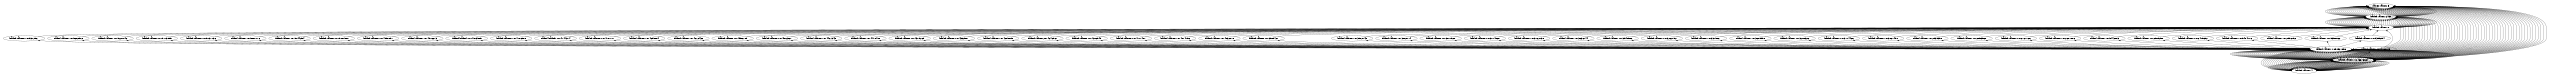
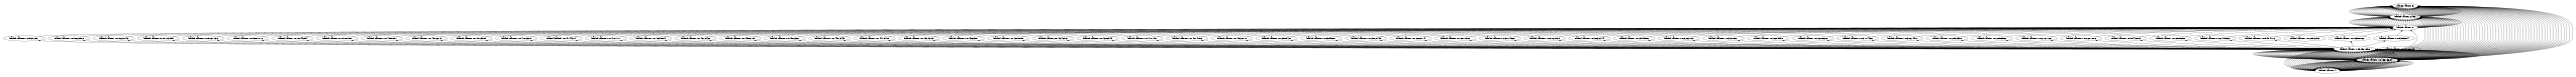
  digraph {
    edge [dir=back]
    n1 [label="values values- 5"]
-   "loaded values- -1246676664"
+   "loaded values- -1246676664" [label="values values- -1246676664"]
    "loaded values- 4"
    "loaded values- 2050"
    "loaded values- -1090521896"
    "loaded values- 1075484776"
    "loaded values- 0"
    "loaded values- 1075442083"
    "loaded values- 1075398062"
    "loaded values- 1075355254"
    "loaded values- 1075312561"
    "loaded values- 1075268502"
    "loaded values- 1075221042"
    "loaded values- 1075173855"
    "loaded values- 1075131136"
    "loaded values- 1075087176"
    n17 [label="loaded values- 1075044254"]
    "loaded values- 1075001580"
    "loaded values- 1074958857"
    "loaded values- 1074916213"
-   "loaded values- 1074873505" [label="loaded loaded- 1074873505"]
+   "loaded values- 1074873505"
    "loaded values- 1074786908"
    n23 [label="loaded loaded- 1074744274"]
    "loaded values- 1074701771"
    "loaded values- 1074659084"
    "loaded values- 1074612432"
    "loaded values- 1074556185"
    "loaded values- 1074512327"
    "loaded values- 1074461343"
    "loaded values- 1074418408"
    "loaded values- 1074375265"
    "loaded values- 1074332581"
    "loaded values- 1074289809"
    n34 [label="loaded values- 2074246967"]
    "loaded values- 1074202949"
    "loaded values- 1074160229"
    "loaded values- 1074117487"
    "loaded values- 1074074796"
    "loaded values- 1074032070"
    "loaded values- 1073989421"
+   "loaded values- 1073945601"
    "loaded values- 1073902743"
    "loaded values- 1073860114"
    "loaded values- 1073817520"
    "loaded values- 1073774828"
    "loaded values- 1073722138"
    "loaded values- 1073636744"
    "loaded values- 1073548586"
    n49 [label="loaded values- 1073262752"]
    "loaded values- 1073375861"
    "loaded values- 1073289990"
    "loaded values- 1073200322"
    "loaded values- 1073114466"
    "loaded values- 1073027450"
    "loaded values- 1072939358"
    "loaded values- 1072853560"
    "loaded values- 1072767766"
    "loaded values- 1072681886"
    "loaded values- 1072596152"
    "loaded values- 1072505298"
    "loaded values- 1072419652"
    n1 -> "loaded values- 2050"
    n1 -> "loaded values- 2050"
    n1 -> "loaded values- 2050"
    n1 -> "loaded values- 2050"
    n1 -> "loaded values- 2050"
    n1 -> "loaded values- 2050"
    n1 -> "loaded values- 2050"
    n1 -> "loaded values- 2050"
    n1 -> "loaded values- 2050"
    n1 -> "loaded values- 2050"
    n1 -> "loaded values- 2050"
    n1 -> "loaded values- 2050"
    n1 -> "loaded values- 2050"
    n1 -> "loaded values- 2050"
    n1 -> "loaded values- 2050"
    n1 -> "loaded values- 2050"
    n1 -> "loaded values- 2050"
    n1 -> "loaded values- 2050"
    n1 -> "loaded values- 2050"
    n1 -> "loaded values- 2050"
    n1 -> "loaded values- 2050"
    n1 -> "loaded values- 2050"
    n1 -> "loaded values- 2050"
    n1 -> "loaded values- 2050"
    n1 -> "loaded values- 2050"
    n1 -> "loaded values- 2050"
    n1 -> "loaded values- 2050"
    n1 -> "loaded values- 2050"
    n1 -> "loaded values- 2050"
    n1 -> "loaded values- 2050"
    n1 -> "loaded values- 2050"
    n1 -> "loaded values- 2050"
    n1 -> "loaded values- 2050"
    n1 -> "loaded values- 2050"
    n1 -> "loaded values- 2050"
    n1 -> "loaded values- 2050"
    n1 -> "loaded values- 2050"
    n1 -> "loaded values- 2050"
    n1 -> "loaded values- 2050"
    n1 -> "loaded values- 2050"
    n1 -> "loaded values- 2050"
    n1 -> "loaded values- 2050"
    n1 -> "loaded values- 2050"
    n1 -> "loaded values- 2050"
    n1 -> "loaded values- 2050"
    n1 -> "loaded values- 2050"
    n1 -> "loaded values- 2050"
    n1 -> "loaded values- 2050"
    n1 -> "loaded values- 2050"
    n1 -> "loaded values- 2050"
    n1 -> "loaded values- 2050"
    n1 -> "loaded values- 2050"
    n1 -> "loaded values- 2050"
    n1 -> "loaded values- 2050"
    n1 -> "loaded values- 2050"
    n1 -> "loaded values- 2050"
    "loaded values- -1246676664" -> n1
    "loaded values- -1246676664" -> n1
    "loaded values- -1246676664" -> n1
    "loaded values- -1246676664" -> n1
    "loaded values- -1246676664" -> n1
    "loaded values- -1246676664" -> n1
    "loaded values- -1246676664" -> n1
    "loaded values- -1246676664" -> n1
    "loaded values- -1246676664" -> n1
    "loaded values- -1246676664" -> n1
    "loaded values- -1246676664" -> n1
    "loaded values- -1246676664" -> n1
    "loaded values- -1246676664" -> n1
    "loaded values- -1246676664" -> n1
    "loaded values- -1246676664" -> n1
    "loaded values- -1246676664" -> n1
    "loaded values- -1246676664" -> n1
    "loaded values- -1246676664" -> n1
    "loaded values- -1246676664" -> n1
    "loaded values- -1246676664" -> n1
    "loaded values- -1246676664" -> n1
    "loaded values- -1246676664" -> n1
    "loaded values- -1246676664" -> n1
    "loaded values- -1246676664" -> n1
    "loaded values- -1246676664" -> n1
    "loaded values- -1246676664" -> n1
    "loaded values- -1246676664" -> n1
    "loaded values- -1246676664" -> n1
    "loaded values- -1246676664" -> n1
    "loaded values- -1246676664" -> n1
    "loaded values- -1246676664" -> n1
    "loaded values- -1246676664" -> n1
    "loaded values- -1246676664" -> n1
    "loaded values- -1246676664" -> n1
    "loaded values- -1246676664" -> n1
    "loaded values- -1246676664" -> n1
    "loaded values- -1246676664" -> n1
    "loaded values- -1246676664" -> n1
    "loaded values- -1246676664" -> n1
    "loaded values- -1246676664" -> n1
    "loaded values- -1246676664" -> n1
    "loaded values- -1246676664" -> n1
    "loaded values- -1246676664" -> n1
    "loaded values- -1246676664" -> n1
    "loaded values- -1246676664" -> n1
    "loaded values- -1246676664" -> n1
    "loaded values- -1246676664" -> n1
    "loaded values- -1246676664" -> n1
    "loaded values- -1246676664" -> n1
    "loaded values- -1246676664" -> n1
    "loaded values- -1246676664" -> n1
    "loaded values- -1246676664" -> n1
    "loaded values- -1246676664" -> n1
    "loaded values- -1246676664" -> n1
    "loaded values- -1246676664" -> n1
    "loaded values- -1246676664" -> "loaded values- 4"
    "loaded values- -1246676664" -> "loaded values- 4"
    "loaded values- -1246676664" -> "loaded values- 4"
    "loaded values- -1246676664" -> "loaded values- 4"
    "loaded values- -1246676664" -> "loaded values- 4"
    "loaded values- -1246676664" -> "loaded values- 4"
    "loaded values- -1246676664" -> "loaded values- 4"
    "loaded values- -1246676664" -> "loaded values- 4"
    "loaded values- -1246676664" -> "loaded values- 4"
    "loaded values- -1246676664" -> "loaded values- 4"
    "loaded values- -1246676664" -> "loaded values- 4"
    "loaded values- -1246676664" -> "loaded values- 4"
    "loaded values- -1246676664" -> "loaded values- 4"
    "loaded values- -1246676664" -> "loaded values- 4"
    "loaded values- -1246676664" -> "loaded values- 4"
    "loaded values- -1246676664" -> "loaded values- 4"
    "loaded values- -1246676664" -> "loaded values- 4"
    "loaded values- -1246676664" -> "loaded values- 4"
    "loaded values- -1246676664" -> "loaded values- 4"
    "loaded values- -1246676664" -> "loaded values- 4"
    "loaded values- -1246676664" -> "loaded values- 4"
    "loaded values- -1246676664" -> "loaded values- 4"
    "loaded values- -1246676664" -> "loaded values- 4"
    "loaded values- -1246676664" -> "loaded values- 4"
    "loaded values- -1246676664" -> "loaded values- 4"
    "loaded values- -1246676664" -> "loaded values- 4"
    "loaded values- -1246676664" -> "loaded values- 4"
    "loaded values- -1246676664" -> "loaded values- 4"
    "loaded values- -1246676664" -> "loaded values- 4"
    "loaded values- -1246676664" -> "loaded values- 4"
    "loaded values- -1246676664" -> "loaded values- 4"
    "loaded values- -1246676664" -> "loaded values- 4"
    "loaded values- -1246676664" -> "loaded values- 4"
    "loaded values- -1246676664" -> "loaded values- 4"
    "loaded values- -1246676664" -> "loaded values- 4"
    "loaded values- -1246676664" -> "loaded values- 4"
    "loaded values- -1246676664" -> "loaded values- 4"
    "loaded values- -1246676664" -> "loaded values- 4"
    "loaded values- -1246676664" -> "loaded values- 4"
    "loaded values- -1246676664" -> "loaded values- 4"
    "loaded values- -1246676664" -> "loaded values- 4"
    "loaded values- -1246676664" -> "loaded values- 4"
    "loaded values- -1246676664" -> "loaded values- 4"
    "loaded values- -1246676664" -> "loaded values- 4"
    "loaded values- -1246676664" -> "loaded values- 4"
    "loaded values- -1246676664" -> "loaded values- 4"
    "loaded values- -1246676664" -> "loaded values- 4"
    "loaded values- -1246676664" -> "loaded values- 4"
    "loaded values- -1246676664" -> "loaded values- 4"
    "loaded values- -1246676664" -> "loaded values- 4"
    "loaded values- -1246676664" -> "loaded values- 4"
    "loaded values- -1246676664" -> "loaded values- 4"
    "loaded values- -1246676664" -> "loaded values- 4"
    "loaded values- -1246676664" -> "loaded values- 4"
    "loaded values- -1246676664" -> "loaded values- 4"
    "loaded values- 4" -> "loaded values- -1090521896"
    "loaded values- 4" -> "loaded values- -1090521896"
    "loaded values- 4" -> "loaded values- -1090521896"
    "loaded values- 4" -> "loaded values- -1090521896"
    "loaded values- 4" -> "loaded values- -1090521896"
    "loaded values- 4" -> "loaded values- -1090521896"
    "loaded values- 4" -> "loaded values- -1090521896"
    "loaded values- 4" -> "loaded values- -1090521896"
    "loaded values- 4" -> "loaded values- -1090521896"
    "loaded values- 4" -> "loaded values- -1090521896"
    "loaded values- 4" -> "loaded values- -1090521896"
    "loaded values- 4" -> "loaded values- -1090521896"
    "loaded values- 4" -> "loaded values- -1090521896"
    "loaded values- 4" -> "loaded values- -1090521896"
    "loaded values- 4" -> "loaded values- -1090521896"
    "loaded values- 4" -> "loaded values- -1090521896"
    "loaded values- 4" -> "loaded values- -1090521896"
    "loaded values- 4" -> "loaded values- -1090521896"
    "loaded values- 4" -> "loaded values- -1090521896"
    "loaded values- 4" -> "loaded values- -1090521896"
    "loaded values- 4" -> "loaded values- -1090521896"
    "loaded values- 4" -> "loaded values- -1090521896"
    "loaded values- 4" -> "loaded values- -1090521896"
    "loaded values- 4" -> "loaded values- -1090521896"
    "loaded values- 4" -> "loaded values- -1090521896"
    "loaded values- 4" -> "loaded values- -1090521896"
    "loaded values- 4" -> "loaded values- -1090521896"
    "loaded values- 4" -> "loaded values- -1090521896"
    "loaded values- 4" -> "loaded values- -1090521896"
    "loaded values- 4" -> "loaded values- -1090521896"
    "loaded values- 4" -> "loaded values- -1090521896"
    "loaded values- 4" -> "loaded values- -1090521896"
    "loaded values- 4" -> "loaded values- -1090521896"
    "loaded values- 4" -> "loaded values- -1090521896"
    "loaded values- 4" -> "loaded values- -1090521896"
    "loaded values- 4" -> "loaded values- -1090521896"
    "loaded values- 4" -> "loaded values- -1090521896"
    "loaded values- 4" -> "loaded values- -1090521896"
    "loaded values- 4" -> "loaded values- -1090521896"
    "loaded values- 4" -> "loaded values- -1090521896"
    "loaded values- 4" -> "loaded values- -1090521896"
    "loaded values- 4" -> "loaded values- -1090521896"
    "loaded values- 4" -> "loaded values- -1090521896"
    "loaded values- 4" -> "loaded values- -1090521896"
    "loaded values- 4" -> "loaded values- -1090521896"
    "loaded values- 4" -> "loaded values- -1090521896"
    "loaded values- 4" -> "loaded values- -1090521896"
    "loaded values- 4" -> "loaded values- -1090521896"
    "loaded values- 4" -> "loaded values- -1090521896"
    "loaded values- 4" -> "loaded values- -1090521896"
    "loaded values- 4" -> "loaded values- -1090521896"
    "loaded values- 4" -> "loaded values- -1090521896"
    "loaded values- 4" -> "loaded values- -1090521896"
    "loaded values- 4" -> "loaded values- -1090521896"
    "loaded values- 4" -> "loaded values- -1090521896"
    "loaded values- 2050" -> "loaded values- 0"
    "loaded values- 2050" -> "loaded values- 0"
    "loaded values- 2050" -> "loaded values- 0"
    "loaded values- 2050" -> "loaded values- 0"
    "loaded values- 2050" -> "loaded values- 0"
    "loaded values- 2050" -> "loaded values- 0"
    "loaded values- 2050" -> "loaded values- 0"
    "loaded values- 2050" -> "loaded values- 0"
    "loaded values- 2050" -> "loaded values- 0"
    "loaded values- 2050" -> "loaded values- 0"
    "loaded values- 2050" -> "loaded values- 0"
    "loaded values- 2050" -> "loaded values- 0"
    "loaded values- 2050" -> "loaded values- 0"
    "loaded values- 2050" -> "loaded values- 0"
    "loaded values- 2050" -> "loaded values- 0"
    "loaded values- 2050" -> "loaded values- 0"
    "loaded values- 2050" -> "loaded values- 0"
    "loaded values- 2050" -> "loaded values- 0"
    "loaded values- 2050" -> "loaded values- 0"
    "loaded values- 2050" -> "loaded values- 0"
    "loaded values- 2050" -> "loaded values- 0"
    "loaded values- 2050" -> "loaded values- 0"
    "loaded values- 2050" -> "loaded values- 0"
    "loaded values- 2050" -> "loaded values- 0"
    "loaded values- 2050" -> "loaded values- 0"
    "loaded values- 2050" -> "loaded values- 0"
    "loaded values- 2050" -> "loaded values- 0"
    "loaded values- 2050" -> "loaded values- 0"
    "loaded values- 2050" -> "loaded values- 0"
    "loaded values- 2050" -> "loaded values- 0"
    "loaded values- 2050" -> "loaded values- 0"
    "loaded values- 2050" -> "loaded values- 0"
    "loaded values- 2050" -> "loaded values- 0"
    "loaded values- 2050" -> "loaded values- 0"
    "loaded values- 2050" -> "loaded values- 0"
    "loaded values- 2050" -> "loaded values- 0"
    "loaded values- 2050" -> "loaded values- 0"
    "loaded values- 2050" -> "loaded values- 0"
    "loaded values- 2050" -> "loaded values- 0"
    "loaded values- 2050" -> "loaded values- 0"
    "loaded values- 2050" -> "loaded values- 0"
    "loaded values- 2050" -> "loaded values- 0"
    "loaded values- 2050" -> "loaded values- 0"
    "loaded values- 2050" -> "loaded values- 0"
    "loaded values- 2050" -> "loaded values- 0"
    "loaded values- 2050" -> "loaded values- 0"
    "loaded values- 2050" -> "loaded values- 0"
    "loaded values- 2050" -> "loaded values- 0"
    "loaded values- 2050" -> "loaded values- 0"
    "loaded values- 2050" -> "loaded values- 0"
    "loaded values- 2050" -> "loaded values- 0"
    "loaded values- 2050" -> "loaded values- 0"
    "loaded values- 2050" -> "loaded values- 0"
    "loaded values- 2050" -> "loaded values- 0"
    "loaded values- 2050" -> "loaded values- 0"
    "loaded values- 2050" -> "loaded values- 0"
    "loaded values- -1090521896" -> "loaded values- -1246676664"
    "loaded values- -1090521896" -> "loaded values- -1246676664"
    "loaded values- -1090521896" -> "loaded values- -1246676664"
    "loaded values- -1090521896" -> "loaded values- -1246676664"
    "loaded values- -1090521896" -> "loaded values- -1246676664"
    "loaded values- -1090521896" -> "loaded values- -1246676664"
    "loaded values- -1090521896" -> "loaded values- -1246676664"
    "loaded values- -1090521896" -> "loaded values- -1246676664"
    "loaded values- -1090521896" -> "loaded values- -1246676664"
    "loaded values- -1090521896" -> "loaded values- -1246676664"
    "loaded values- -1090521896" -> "loaded values- -1246676664"
    "loaded values- -1090521896" -> "loaded values- -1246676664"
    "loaded values- -1090521896" -> "loaded values- -1246676664"
    "loaded values- -1090521896" -> "loaded values- -1246676664"
    "loaded values- -1090521896" -> "loaded values- -1246676664"
    "loaded values- -1090521896" -> "loaded values- -1246676664"
    "loaded values- -1090521896" -> "loaded values- -1246676664"
    "loaded values- -1090521896" -> "loaded values- -1246676664"
    "loaded values- -1090521896" -> "loaded values- -1246676664"
    "loaded values- -1090521896" -> "loaded values- -1246676664"
    "loaded values- -1090521896" -> "loaded values- -1246676664"
    "loaded values- -1090521896" -> "loaded values- -1246676664"
    "loaded values- -1090521896" -> "loaded values- -1246676664"
    "loaded values- -1090521896" -> "loaded values- -1246676664"
    "loaded values- -1090521896" -> "loaded values- -1246676664"
    "loaded values- -1090521896" -> "loaded values- -1246676664"
    "loaded values- -1090521896" -> "loaded values- -1246676664"
    "loaded values- -1090521896" -> "loaded values- -1246676664"
    "loaded values- -1090521896" -> "loaded values- -1246676664"
    "loaded values- -1090521896" -> "loaded values- -1246676664"
    "loaded values- -1090521896" -> "loaded values- -1246676664"
    "loaded values- -1090521896" -> "loaded values- -1246676664"
    "loaded values- -1090521896" -> "loaded values- -1246676664"
    "loaded values- -1090521896" -> "loaded values- -1246676664"
    "loaded values- -1090521896" -> "loaded values- -1246676664"
    "loaded values- -1090521896" -> "loaded values- -1246676664"
    "loaded values- -1090521896" -> "loaded values- -1246676664"
    "loaded values- -1090521896" -> "loaded values- -1246676664"
    "loaded values- -1090521896" -> "loaded values- -1246676664"
    "loaded values- -1090521896" -> "loaded values- -1246676664"
    "loaded values- -1090521896" -> "loaded values- -1246676664"
    "loaded values- -1090521896" -> "loaded values- -1246676664"
    "loaded values- -1090521896" -> "loaded values- -1246676664"
    "loaded values- -1090521896" -> "loaded values- -1246676664"
    "loaded values- -1090521896" -> "loaded values- -1246676664"
    "loaded values- -1090521896" -> "loaded values- -1246676664"
    "loaded values- -1090521896" -> "loaded values- -1246676664"
    "loaded values- -1090521896" -> "loaded values- -1246676664"
    "loaded values- -1090521896" -> "loaded values- -1246676664"
    "loaded values- -1090521896" -> "loaded values- -1246676664"
    "loaded values- -1090521896" -> "loaded values- -1246676664"
    "loaded values- -1090521896" -> "loaded values- -1246676664"
    "loaded values- -1090521896" -> "loaded values- -1246676664"
    "loaded values- -1090521896" -> "loaded values- -1246676664"
    "loaded values- -1090521896" -> "loaded values- -1246676664"
    "loaded values- -1090521896" -> "loaded values- -1246676664"
    "loaded values- -1090521896" -> "loaded values- -1246676664"
    "loaded values- -1090521896" -> "loaded values- -1246676664"
    "loaded values- -1090521896" -> "loaded values- -1246676664"
    "loaded values- -1090521896" -> "loaded values- -1246676664"
    "loaded values- -1090521896" -> "loaded values- -1246676664"
    "loaded values- -1090521896" -> "loaded values- -1246676664"
    "loaded values- -1090521896" -> "loaded values- -1246676664"
    "loaded values- -1090521896" -> "loaded values- -1246676664"
    "loaded values- -1090521896" -> "loaded values- -1246676664"
    "loaded values- -1090521896" -> "loaded values- -1246676664"
    "loaded values- -1090521896" -> "loaded values- -1246676664"
    "loaded values- -1090521896" -> "loaded values- -1246676664"
    "loaded values- -1090521896" -> "loaded values- -1246676664"
    "loaded values- -1090521896" -> "loaded values- -1246676664"
    "loaded values- -1090521896" -> "loaded values- -1246676664"
    "loaded values- -1090521896" -> "loaded values- -1246676664"
    "loaded values- -1090521896" -> "loaded values- -1246676664"
    "loaded values- -1090521896" -> "loaded values- -1246676664"
    "loaded values- -1090521896" -> "loaded values- -1246676664"
    "loaded values- -1090521896" -> "loaded values- -1246676664"
    "loaded values- -1090521896" -> "loaded values- -1246676664"
    "loaded values- -1090521896" -> "loaded values- -1246676664"
    "loaded values- -1090521896" -> "loaded values- -1246676664"
    "loaded values- -1090521896" -> "loaded values- -1246676664"
    "loaded values- -1090521896" -> "loaded values- -1246676664"
    "loaded values- -1090521896" -> "loaded values- -1246676664"
    "loaded values- -1090521896" -> "loaded values- -1246676664"
    "loaded values- -1090521896" -> "loaded values- -1246676664"
    "loaded values- -1090521896" -> "loaded values- -1246676664"
    "loaded values- -1090521896" -> "loaded values- -1246676664"
    "loaded values- -1090521896" -> "loaded values- -1246676664"
    "loaded values- -1090521896" -> "loaded values- -1246676664"
    "loaded values- -1090521896" -> "loaded values- -1246676664"
    "loaded values- -1090521896" -> "loaded values- -1246676664"
    "loaded values- -1090521896" -> "loaded values- -1246676664"
    "loaded values- -1090521896" -> "loaded values- -1246676664"
    "loaded values- -1090521896" -> "loaded values- -1246676664"
    "loaded values- -1090521896" -> "loaded values- -1246676664"
    "loaded values- -1090521896" -> "loaded values- -1246676664"
    "loaded values- -1090521896" -> "loaded values- -1246676664"
    "loaded values- -1090521896" -> "loaded values- -1246676664"
    "loaded values- -1090521896" -> "loaded values- -1246676664"
    "loaded values- -1090521896" -> "loaded values- -1246676664"
    "loaded values- -1090521896" -> "loaded values- -1246676664"
    "loaded values- -1090521896" -> "loaded values- -1246676664"
    "loaded values- -1090521896" -> "loaded values- -1246676664"
    "loaded values- -1090521896" -> "loaded values- -1246676664"
    "loaded values- -1090521896" -> "loaded values- -1246676664"
    "loaded values- -1090521896" -> "loaded values- -1246676664"
    "loaded values- -1090521896" -> "loaded values- -1246676664"
    "loaded values- -1090521896" -> "loaded values- -1246676664"
    "loaded values- -1090521896" -> "loaded values- -1246676664"
    "loaded values- -1090521896" -> "loaded values- -1246676664"
    "loaded values- -1090521896" -> "loaded values- -1246676664"
    "loaded values- -1090521896" -> "loaded values- -1246676664"
    "loaded values- 1075484776" -> "loaded values- -1090521896"
    "loaded values- 0" -> "loaded values- 1075484776"
    "loaded values- 0" -> "loaded values- 1075442083"
    "loaded values- 0" -> "loaded values- 1075398062"
    "loaded values- 0" -> "loaded values- 1075355254"
    "loaded values- 0" -> "loaded values- 1075312561"
    "loaded values- 0" -> "loaded values- 1075268502"
    "loaded values- 0" -> "loaded values- 1075221042"
    "loaded values- 0" -> "loaded values- 1075173855"
    "loaded values- 0" -> "loaded values- 1075131136"
    "loaded values- 0" -> "loaded values- 1075087176"
    "loaded values- 0" -> n17
    "loaded values- 0" -> "loaded values- 1075001580"
    "loaded values- 0" -> "loaded values- 1074958857"
    "loaded values- 0" -> "loaded values- 1074916213"
    "loaded values- 0" -> "loaded values- 1074873505"
    "loaded values- 0" -> "loaded values- 1074786908"
    "loaded values- 0" -> n23
    "loaded values- 0" -> "loaded values- 1074701771"
    "loaded values- 0" -> "loaded values- 1074659084"
+   "loaded values- 0" -> "loaded values- 1074612432"
    "loaded values- 0" -> "loaded values- 1074556185"
    "loaded values- 0" -> "loaded values- 1074512327"
    "loaded values- 0" -> "loaded values- 1074461343"
    "loaded values- 0" -> "loaded values- 1074418408"
    "loaded values- 0" -> "loaded values- 1074375265"
    "loaded values- 0" -> "loaded values- 1074332581"
    "loaded values- 0" -> "loaded values- 1074289809"
    "loaded values- 0" -> n34
    "loaded values- 0" -> "loaded values- 1074202949"
    "loaded values- 0" -> "loaded values- 1074160229"
    "loaded values- 0" -> "loaded values- 1074117487"
    "loaded values- 0" -> "loaded values- 1074074796"
    "loaded values- 0" -> "loaded values- 1074032070"
    "loaded values- 0" -> "loaded values- 1073989421"
+   "loaded values- 0" -> "loaded values- 1073945601"
    "loaded values- 0" -> "loaded values- 1073902743"
    "loaded values- 0" -> "loaded values- 1073860114"
    "loaded values- 0" -> "loaded values- 1073817520"
    "loaded values- 0" -> "loaded values- 1073774828"
    "loaded values- 0" -> "loaded values- 1073722138"
    "loaded values- 0" -> "loaded values- 1073636744"
    "loaded values- 0" -> "loaded values- 1073548586"
    "loaded values- 0" -> n49
    "loaded values- 0" -> "loaded values- 1073375861"
    "loaded values- 0" -> "loaded values- 1073289990"
    "loaded values- 0" -> "loaded values- 1073200322"
    "loaded values- 0" -> "loaded values- 1073114466"
    "loaded values- 0" -> "loaded values- 1073027450"
    "loaded values- 0" -> "loaded values- 1072939358"
    "loaded values- 0" -> "loaded values- 1072853560"
    "loaded values- 0" -> "loaded values- 1072767766"
    "loaded values- 0" -> "loaded values- 1072681886"
    "loaded values- 0" -> "loaded values- 1072596152"
    "loaded values- 0" -> "loaded values- 1072505298"
    "loaded values- 0" -> "loaded values- 1072419652"
    "loaded values- 1075442083" -> "loaded values- -1090521896"
    "loaded values- 1075398062" -> "loaded values- -1090521896"
    "loaded values- 1075355254" -> "loaded values- -1090521896"
    "loaded values- 1075312561" -> "loaded values- -1090521896"
    "loaded values- 1075268502" -> "loaded values- -1090521896"
    "loaded values- 1075221042" -> "loaded values- -1090521896"
    "loaded values- 1075173855" -> "loaded values- -1090521896"
    "loaded values- 1075131136" -> "loaded values- -1090521896"
    "loaded values- 1075087176" -> "loaded values- -1090521896"
    n17 -> "loaded values- -1090521896"
    "loaded values- 1075001580" -> "loaded values- -1090521896"
    "loaded values- 1074958857" -> "loaded values- -1090521896"
    "loaded values- 1074916213" -> "loaded values- -1090521896"
    "loaded values- 1074873505" -> "loaded values- -1090521896"
    "loaded values- 1074786908" -> "loaded values- -1090521896"
    n23 -> "loaded values- -1090521896"
    "loaded values- 1074701771" -> "loaded values- -1090521896"
    "loaded values- 1074659084" -> "loaded values- -1090521896"
    "loaded values- 1074612432" -> "loaded values- -1090521896"
    "loaded values- 1074556185" -> "loaded values- -1090521896"
    "loaded values- 1074512327" -> "loaded values- -1090521896"
    "loaded values- 1074461343" -> "loaded values- -1090521896"
    "loaded values- 1074418408" -> "loaded values- -1090521896"
    "loaded values- 1074375265" -> "loaded values- -1090521896"
    "loaded values- 1074332581" -> "loaded values- -1090521896"
    "loaded values- 1074289809" -> "loaded values- -1090521896"
    n34 -> "loaded values- -1090521896"
    "loaded values- 1074202949" -> "loaded values- -1090521896"
    "loaded values- 1074160229" -> "loaded values- -1246676664"
    "loaded values- 1074117487" -> "loaded values- -1090521896"
    "loaded values- 1074074796" -> "loaded values- -1090521896"
    "loaded values- 1074032070" -> "loaded values- -1090521896"
    "loaded values- 1073989421" -> "loaded values- -1090521896"
+   "loaded values- 1073945601" -> "loaded values- -1090521896"
    "loaded values- 1073902743" -> "loaded values- -1090521896"
    "loaded values- 1073860114" -> "loaded values- -1090521896"
    "loaded values- 1073817520" -> "loaded values- -1090521896"
    "loaded values- 1073774828" -> "loaded values- -1090521896"
    "loaded values- 1073722138" -> "loaded values- -1090521896"
    "loaded values- 1073636744" -> "loaded values- -1090521896"
    "loaded values- 1073548586" -> "loaded values- -1090521896"
    n49 -> "loaded values- -1090521896"
    "loaded values- 1073375861" -> "loaded values- -1090521896"
    "loaded values- 1073289990" -> "loaded values- -1090521896"
    "loaded values- 1073200322" -> "loaded values- -1090521896"
    "loaded values- 1073114466" -> "loaded values- -1090521896"
    "loaded values- 1073027450" -> "loaded values- -1090521896"
    "loaded values- 1072939358" -> "loaded values- -1090521896"
    "loaded values- 1072853560" -> "loaded values- -1090521896"
    "loaded values- 1072767766" -> "loaded values- -1090521896"
    "loaded values- 1072681886" -> "loaded values- -1090521896"
    "loaded values- 1072505298" -> "loaded values- -1090521896"
    "loaded values- 1072419652" -> "loaded values- -1090521896"
  }
